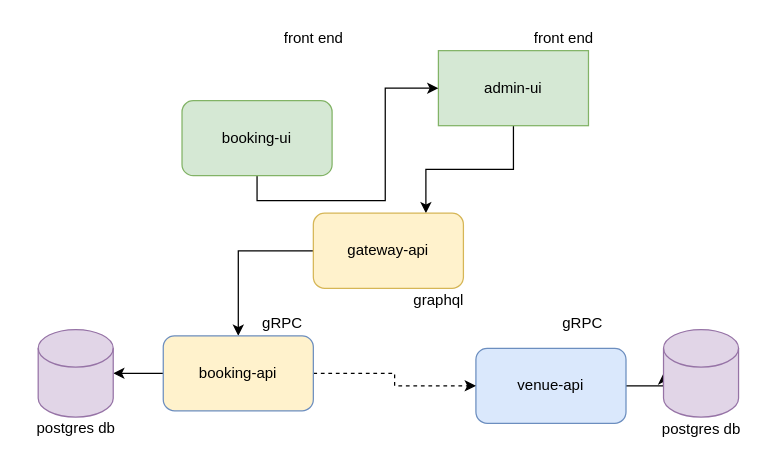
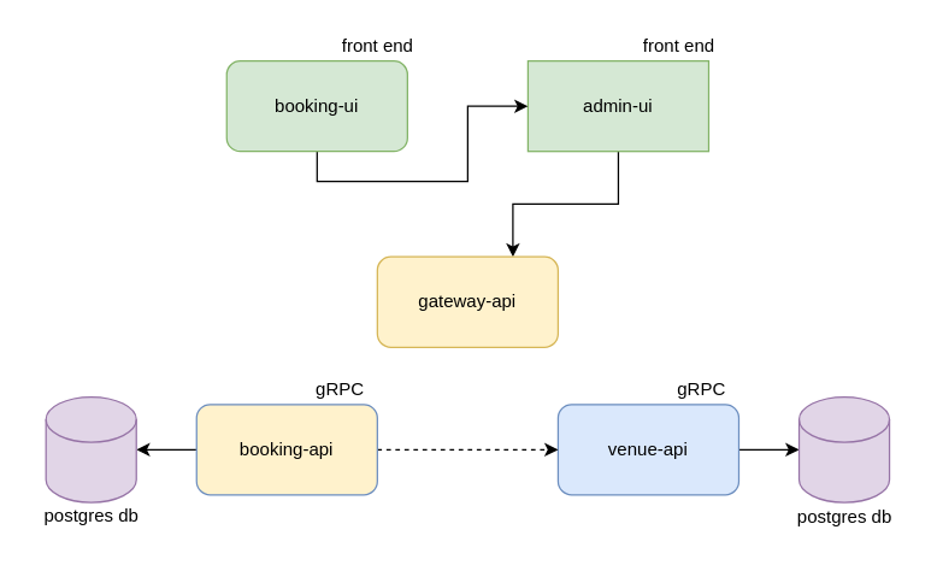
  <mxCell id="0" />
  <mxCell id="1" parent="0" />
  <mxCell id="2" style="edgeStyle=orthogonalEdgeStyle;rounded=0;orthogonalLoop=1;jettySize=auto;html=1;exitX=0.5;exitY=1;exitDx=0;exitDy=0;entryX=0.75;entryY=0;entryDx=0;entryDy=0;" parent="1" source="3" target="5" edge="1"><mxGeometry relative="1" as="geometry" /></mxCell>
  <mxCell id="3" value="admin-ui" style="whiteSpace=wrap;html=1;fillColor=#d5e8d4;strokeColor=#82b366;rounded=0;" parent="1" vertex="1"><mxGeometry x="350" y="40" width="120" height="60" as="geometry" /></mxCell>
- <mxCell id="4" style="edgeStyle=orthogonalEdgeStyle;rounded=0;orthogonalLoop=1;jettySize=auto;html=1;exitX=0;exitY=0.5;exitDx=0;exitDy=0;entryX=0.5;entryY=0;entryDx=0;entryDy=0;" parent="1" source="5" target="10" edge="1"><mxGeometry relative="1" as="geometry" /></mxCell>
  <mxCell id="5" value="gateway-api" style="rounded=1;whiteSpace=wrap;html=1;fillColor=#fff2cc;strokeColor=#d6b656;" parent="1" vertex="1"><mxGeometry x="250" y="170" width="120" height="60" as="geometry" /></mxCell>
  <mxCell id="6" style="edgeStyle=orthogonalEdgeStyle;rounded=0;orthogonalLoop=1;jettySize=auto;html=1;exitX=1;exitY=0.5;exitDx=0;exitDy=0;entryX=0;entryY=0.5;entryDx=0;entryDy=0;entryPerimeter=0;" edge="1" parent="1" source="7" target="16"><mxGeometry relative="1" as="geometry" /></mxCell>
- <mxCell id="7" value="venue-api" style="rounded=1;whiteSpace=wrap;html=1;fillColor=#dae8fc;strokeColor=#6c8ebf;" parent="1" vertex="1"><mxGeometry x="380" y="278" width="120" height="60" as="geometry" /></mxCell>
+ <mxCell id="7" value="venue-api" style="rounded=1;whiteSpace=wrap;html=1;fillColor=#dae8fc;strokeColor=#6c8ebf;" parent="1" vertex="1"><mxGeometry x="370" y="268" width="120" height="60" as="geometry" /></mxCell>
  <mxCell id="8" style="edgeStyle=orthogonalEdgeStyle;rounded=0;orthogonalLoop=1;jettySize=auto;html=1;exitX=0;exitY=0.5;exitDx=0;exitDy=0;entryX=1;entryY=0.5;entryDx=0;entryDy=0;entryPerimeter=0;" parent="1" source="10" target="15" edge="1"><mxGeometry relative="1" as="geometry" /></mxCell>
  <mxCell id="9" style="edgeStyle=orthogonalEdgeStyle;rounded=0;orthogonalLoop=1;jettySize=auto;html=1;exitX=1;exitY=0.5;exitDx=0;exitDy=0;entryX=0;entryY=0.5;entryDx=0;entryDy=0;dashed=1;" edge="1" parent="1" source="10" target="7"><mxGeometry relative="1" as="geometry" /></mxCell>
  <mxCell id="10" value="booking-api" style="rounded=1;whiteSpace=wrap;html=1;fillColor=#fff2cc;strokeColor=#6c8ebf;" parent="1" vertex="1"><mxGeometry x="130" y="268" width="120" height="60" as="geometry" /></mxCell>
  <mxCell id="11" value="front end" style="text;html=1;align=center;verticalAlign=middle;resizable=0;points=[];autosize=1;" parent="1" vertex="1"><mxGeometry x="420" y="20" width="60" height="20" as="geometry" /></mxCell>
- <mxCell id="12" value="graphql" style="text;html=1;align=center;verticalAlign=middle;resizable=0;points=[];autosize=1;" parent="1" vertex="1"><mxGeometry x="320" y="230" width="60" height="20" as="geometry" /></mxCell>
  <mxCell id="13" value="gRPC" style="text;html=1;align=center;verticalAlign=middle;resizable=0;points=[];autosize=1;" parent="1" vertex="1"><mxGeometry x="440" y="248" width="50" height="20" as="geometry" /></mxCell>
  <mxCell id="14" value="gRPC" style="text;html=1;align=center;verticalAlign=middle;resizable=0;points=[];autosize=1;" parent="1" vertex="1"><mxGeometry x="200" y="248" width="50" height="20" as="geometry" /></mxCell>
  <mxCell id="15" value="" style="shape=cylinder3;whiteSpace=wrap;html=1;boundedLbl=1;backgroundOutline=1;size=15;fillColor=#e1d5e7;strokeColor=#9673a6;" parent="1" vertex="1"><mxGeometry x="30" y="263" width="60" height="70" as="geometry" /></mxCell>
  <mxCell id="16" value="" style="shape=cylinder3;whiteSpace=wrap;html=1;boundedLbl=1;backgroundOutline=1;size=15;fillColor=#e1d5e7;strokeColor=#9673a6;" parent="1" vertex="1"><mxGeometry x="530" y="263" width="60" height="70" as="geometry" /></mxCell>
  <mxCell id="17" value="postgres db" style="text;html=1;align=center;verticalAlign=middle;resizable=0;points=[];autosize=1;" parent="1" vertex="1"><mxGeometry x="20" y="332" width="80" height="20" as="geometry" /></mxCell>
  <mxCell id="18" value="postgres db" style="text;html=1;align=center;verticalAlign=middle;resizable=0;points=[];autosize=1;" parent="1" vertex="1"><mxGeometry x="520" y="333" width="80" height="20" as="geometry" /></mxCell>
  <mxCell id="19" style="edgeStyle=orthogonalEdgeStyle;rounded=0;orthogonalLoop=1;jettySize=auto;html=1;exitX=0.5;exitY=1;exitDx=0;exitDy=0;" parent="1" source="20" target="3" edge="1"><mxGeometry relative="1" as="geometry" /></mxCell>
- <mxCell id="20" value="booking-ui" style="rounded=1;whiteSpace=wrap;html=1;fillColor=#d5e8d4;strokeColor=#82b366;" parent="1" vertex="1"><mxGeometry x="145" y="80" width="120" height="60" as="geometry" /></mxCell>
+ <mxCell id="20" value="booking-ui" style="rounded=1;whiteSpace=wrap;html=1;fillColor=#d5e8d4;strokeColor=#82b366;" parent="1" vertex="1"><mxGeometry x="150" y="40" width="120" height="60" as="geometry" /></mxCell>
  <mxCell id="21" value="front end" style="text;html=1;align=center;verticalAlign=middle;resizable=0;points=[];autosize=1;" parent="1" vertex="1"><mxGeometry x="220" y="20" width="60" height="20" as="geometry" /></mxCell>
